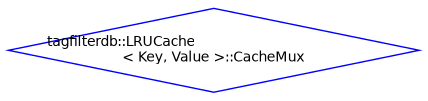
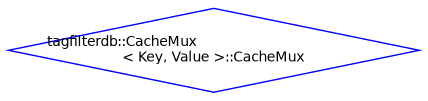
  digraph {
    rankdir=LR
-   n1 [color=blue fillcolor=white fontname=Helvetica fontsize=10 height=0.2 label="tagfilterdb::LRUCache\l\< Key, Value \>::CacheMux" shape=diamond style=filled width=0.4]
+   n1 [color=blue fillcolor=white fontname=Helvetica fontsize=10 height=0.2 label="tagfilterdb::CacheMux\l\< Key, Value \>::CacheMux" shape=diamond style=filled width=0.4]
  }
